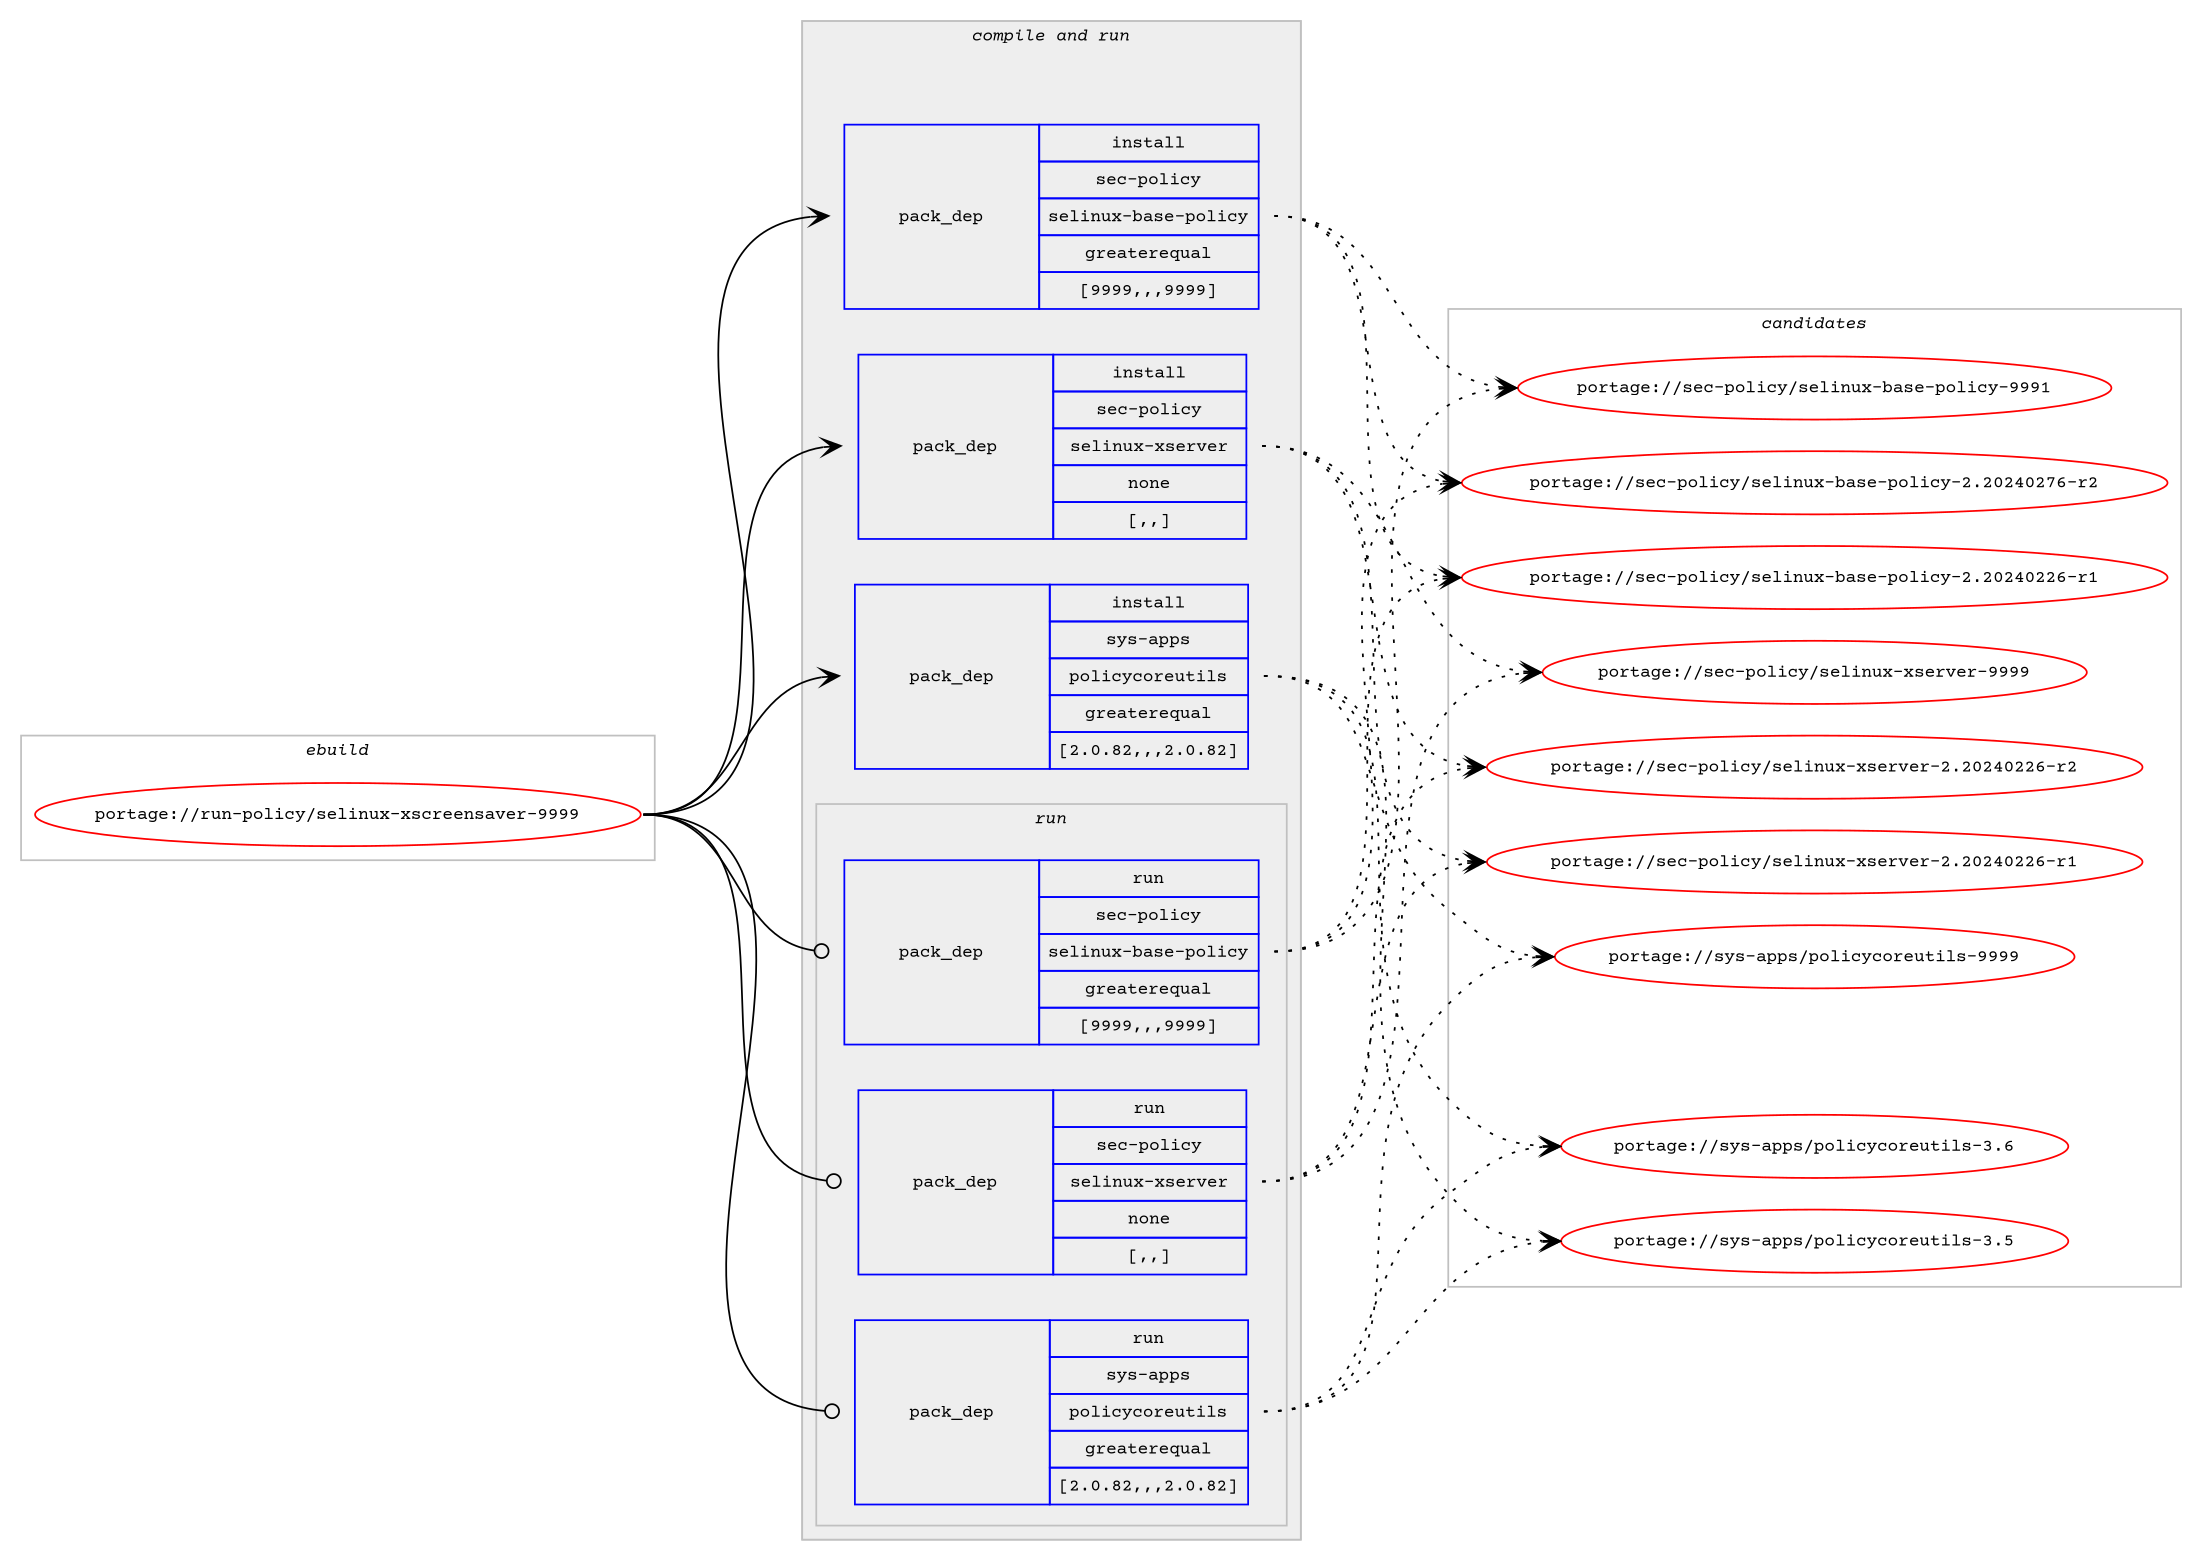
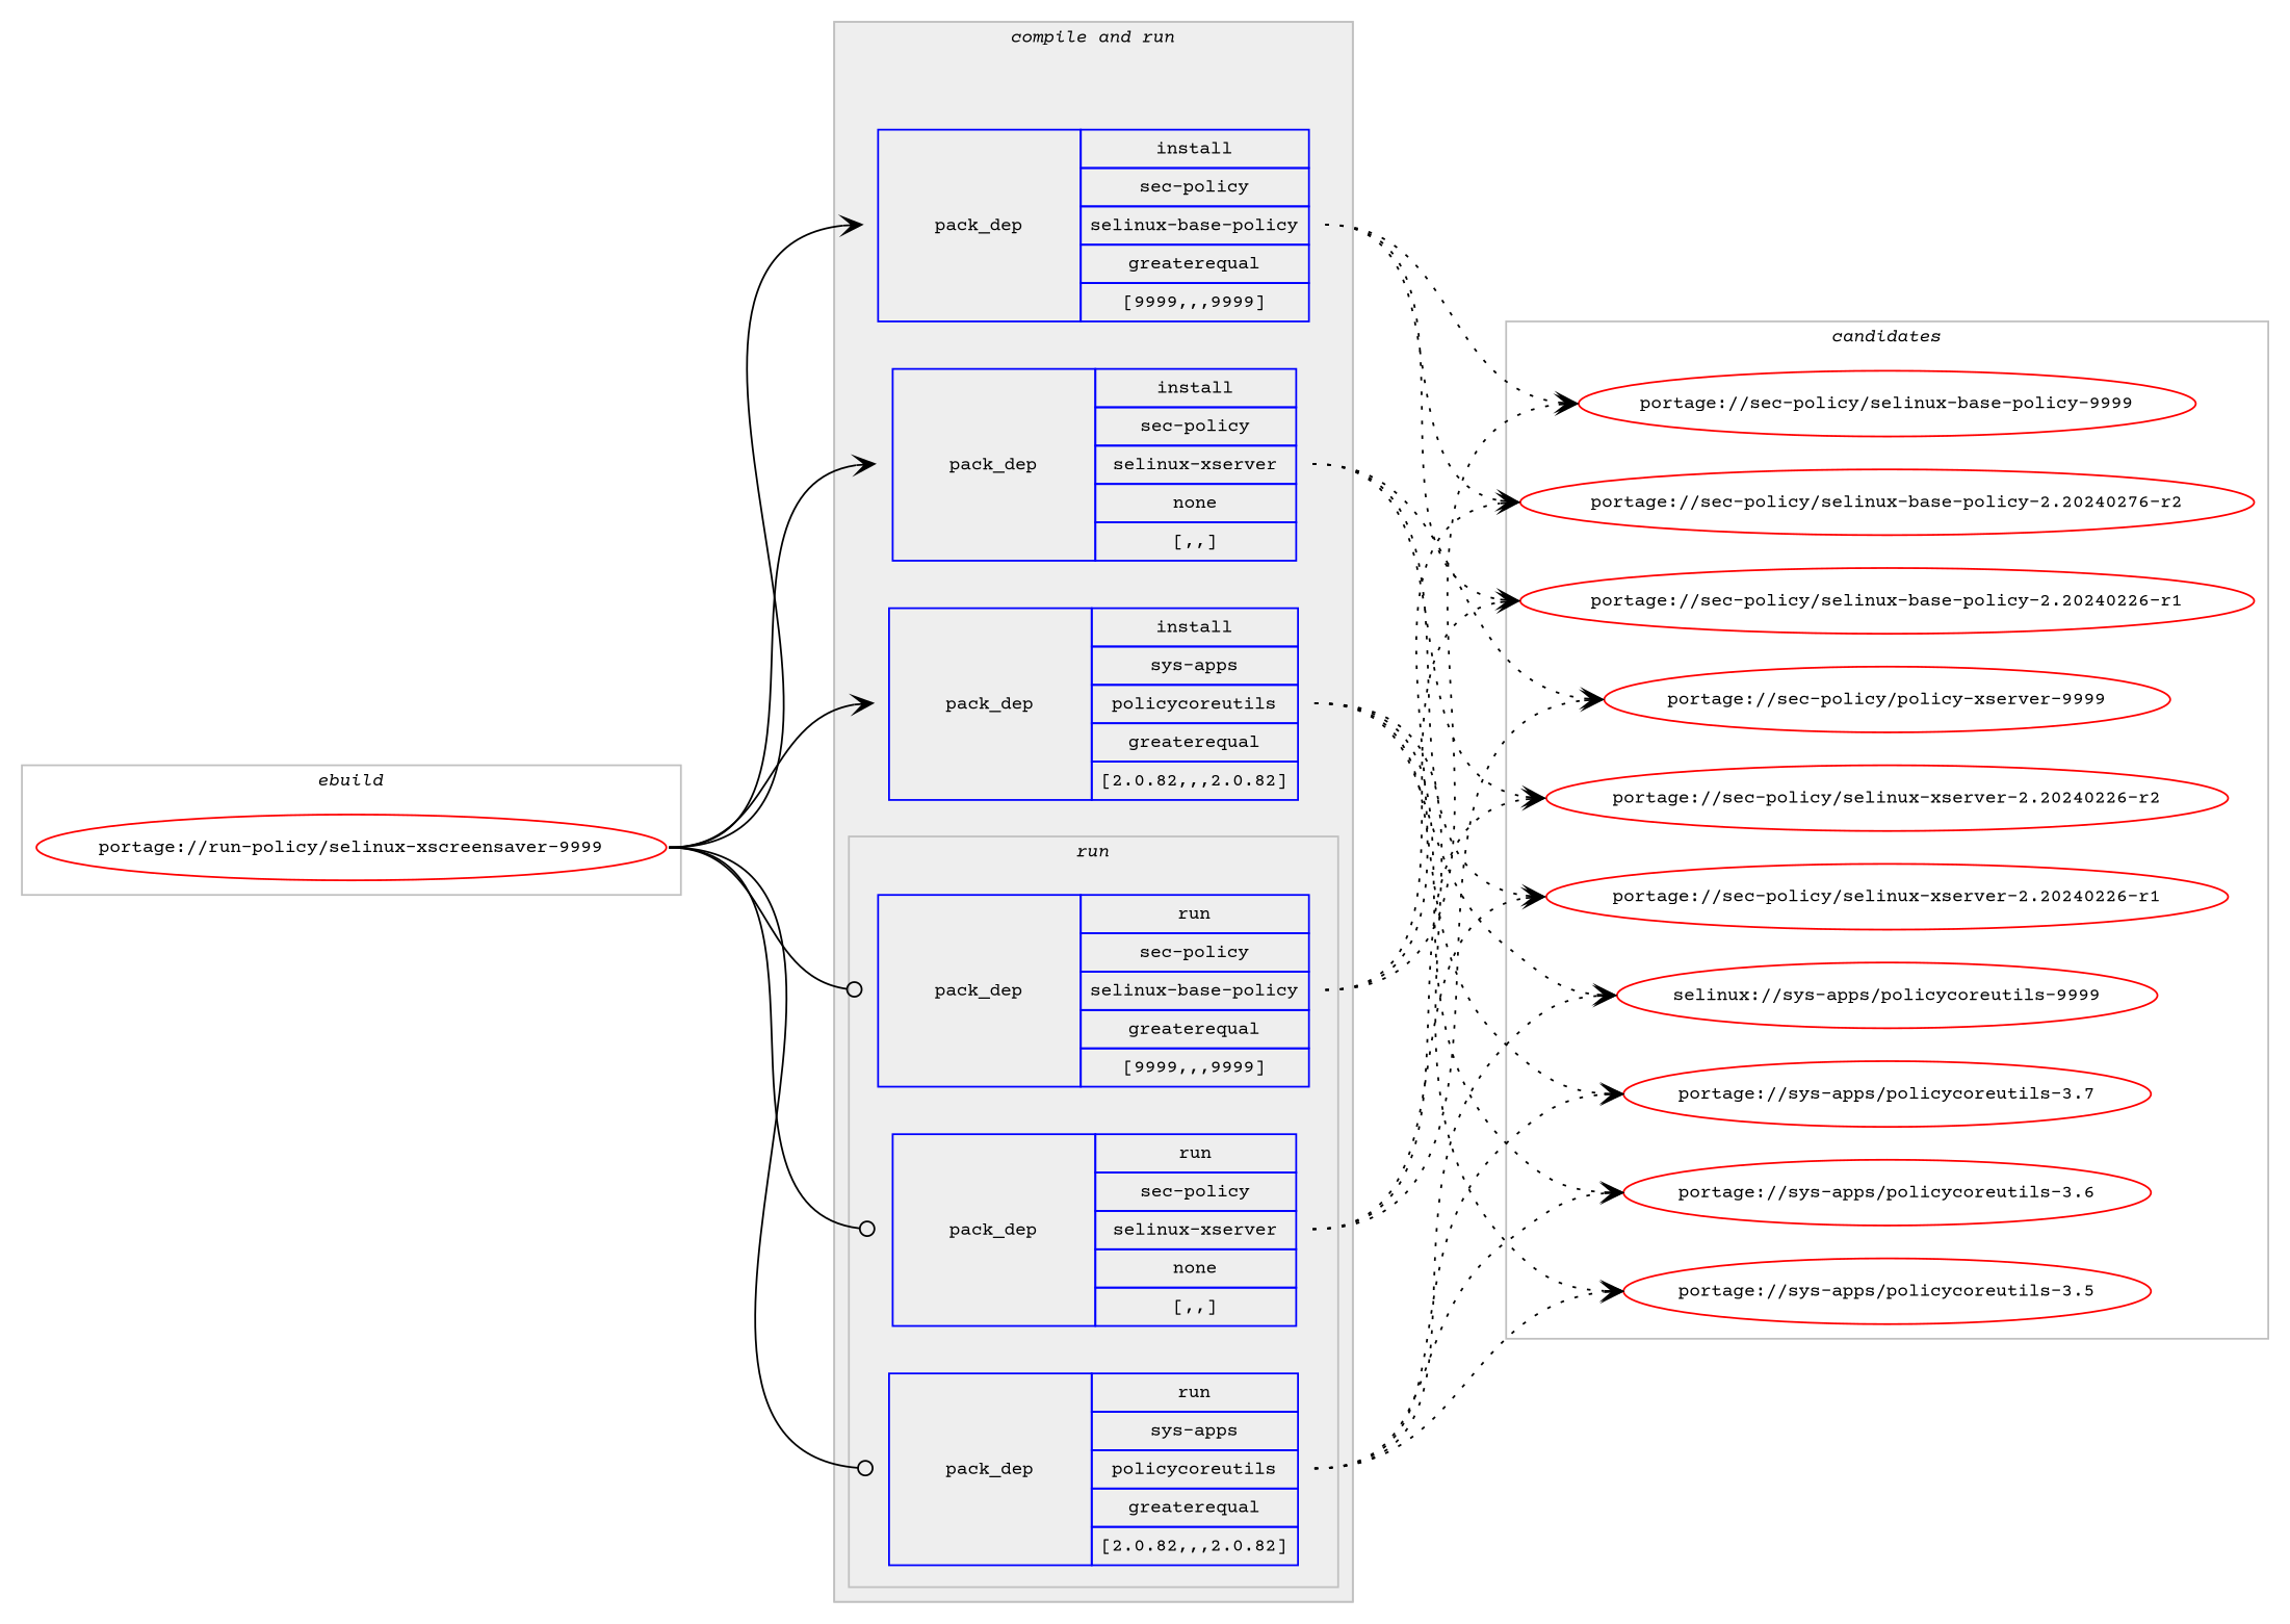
  digraph {
    compound=true
    concentrate=true
    fontname="Courier Prime"
    fontsize=10
    newrank=true
    rankdir=LR
    ranksep=1.5
    node [color=red fontname="Courier Prime" fontsize=10]
    edge [arrowhead=vee fontname="Courier Prime" headport=w style=dotted tailport=e weight=100]
    n1 [label="portage://run-policy/selinux-xscreensaver-9999" width=4]
    n2 [color=blue label=<<TABLE BORDER="0" CELLBORDER="1" CELLSPACING="0" CELLPADDING="4" WIDTH="220"><TR><TD ROWSPAN="6" CELLPADDING="30">pack_dep</TD></TR><TR><TD WIDTH="110">install</TD></TR><TR><TD>sec-policy</TD></TR><TR><TD>selinux-base-policy</TD></TR><TR><TD>greaterequal</TD></TR><TR><TD>[9999,,,9999]</TD></TR></TABLE>> shape=none]
    n3 [color=blue label=<<TABLE BORDER="0" CELLBORDER="1" CELLSPACING="0" CELLPADDING="4" WIDTH="220"><TR><TD ROWSPAN="6" CELLPADDING="30">pack_dep</TD></TR><TR><TD WIDTH="110">install</TD></TR><TR><TD>sec-policy</TD></TR><TR><TD>selinux-xserver</TD></TR><TR><TD>none</TD></TR><TR><TD>[,,]</TD></TR></TABLE>> shape=none]
    n4 [color=blue label=<<TABLE BORDER="0" CELLBORDER="1" CELLSPACING="0" CELLPADDING="4" WIDTH="220"><TR><TD ROWSPAN="6" CELLPADDING="30">pack_dep</TD></TR><TR><TD WIDTH="110">install</TD></TR><TR><TD>sys-apps</TD></TR><TR><TD>policycoreutils</TD></TR><TR><TD>greaterequal</TD></TR><TR><TD>[2.0.82,,,2.0.82]</TD></TR></TABLE>> shape=none]
    n5 [color=blue label=<<TABLE BORDER="0" CELLBORDER="1" CELLSPACING="0" CELLPADDING="4" WIDTH="220"><TR><TD ROWSPAN="6" CELLPADDING="30">pack_dep</TD></TR><TR><TD WIDTH="110">run</TD></TR><TR><TD>sec-policy</TD></TR><TR><TD>selinux-base-policy</TD></TR><TR><TD>greaterequal</TD></TR><TR><TD>[9999,,,9999]</TD></TR></TABLE>> shape=none]
    n6 [color=blue label=<<TABLE BORDER="0" CELLBORDER="1" CELLSPACING="0" CELLPADDING="4" WIDTH="220"><TR><TD ROWSPAN="6" CELLPADDING="30">pack_dep</TD></TR><TR><TD WIDTH="110">run</TD></TR><TR><TD>sec-policy</TD></TR><TR><TD>selinux-xserver</TD></TR><TR><TD>none</TD></TR><TR><TD>[,,]</TD></TR></TABLE>> shape=none]
    n7 [color=blue label=<<TABLE BORDER="0" CELLBORDER="1" CELLSPACING="0" CELLPADDING="4" WIDTH="220"><TR><TD ROWSPAN="6" CELLPADDING="30">pack_dep</TD></TR><TR><TD WIDTH="110">run</TD></TR><TR><TD>sys-apps</TD></TR><TR><TD>policycoreutils</TD></TR><TR><TD>greaterequal</TD></TR><TR><TD>[2.0.82,,,2.0.82]</TD></TR></TABLE>> shape=none]
-   n8 [label="portage://sec-policy/selinux-base-policy-9991" width=4]
+   n8 [label="portage://sec-policy/selinux-base-policy-9999" width=4]
    n9 [label="portage://sec-policy/selinux-base-policy-2.20240276-r2" width=4]
    n10 [label="portage://sec-policy/selinux-base-policy-2.20240226-r1" width=4]
-   n11 [label="portage://sec-policy/selinux-xserver-9999" width=4]
+   n11 [label="portage://sec-policy/policy-xserver-9999" width=4]
    n12 [label="portage://sec-policy/selinux-xserver-2.20240226-r2" width=4]
    n13 [label="portage://sec-policy/selinux-xserver-2.20240226-r1" width=4]
-   n14 [label="portage://sys-apps/policycoreutils-9999" width=4]
+   n14 [label="selinux://sys-apps/policycoreutils-9999" width=4]
+   n15 [label="portage://sys-apps/policycoreutils-3.7" width=4]
    n16 [label="portage://sys-apps/policycoreutils-3.6" width=4]
    n17 [label="portage://sys-apps/policycoreutils-3.5" width=4]
    subgraph cluster_1 {
      color=gray
      label=<<i>ebuild</i>>
      n1
    }
    subgraph cluster_2 {
      color=gray
      label=<<i>dependencies</i>>
      subgraph cluster_3 {
        color=gray
        fillcolor="#eeeeee"
        label=<<i>compile</i>>
        style=filled
        subgraph sub_4 {
          color=gray
          fillcolor="#eeeeee"
          label=<<i>compile</i>>
          style=filled
          n2
        }
        subgraph sub_5 {
          color=gray
          fillcolor="#eeeeee"
          label=<<i>compile</i>>
          style=filled
          n3
        }
        subgraph sub_6 {
          color=gray
          fillcolor="#eeeeee"
          label=<<i>compile</i>>
          style=filled
          n4
        }
      }
      subgraph cluster_7 {
        color=gray
        fillcolor="#eeeeee"
        label=<<i>compile and run</i>>
        style=filled
      }
      subgraph cluster_8 {
        color=gray
        fillcolor="#eeeeee"
        label=<<i>run</i>>
        style=filled
        subgraph sub_9 {
          color=gray
          fillcolor="#eeeeee"
          label=<<i>run</i>>
          style=filled
          n5
        }
        subgraph sub_10 {
          color=gray
          fillcolor="#eeeeee"
          label=<<i>run</i>>
          style=filled
          n6
        }
        subgraph sub_11 {
          color=gray
          fillcolor="#eeeeee"
          label=<<i>run</i>>
          style=filled
          n7
        }
      }
    }
    subgraph cluster_12 {
      color=gray
      label=<<i>candidates</i>>
      rank=same
      subgraph sub_13 {
        color=black
        label=<<i>candidates</i>>
        nodesep=1
        rank=same
        n8
        n9
        n10
      }
      subgraph sub_14 {
        color=black
        label=<<i>candidates</i>>
        nodesep=1
        rank=same
        n11
        n12
        n13
      }
      subgraph sub_15 {
        color=black
        label=<<i>candidates</i>>
        nodesep=1
        rank=same
        n14
+       n15
        n16
        n17
      }
      subgraph sub_16 {
        color=black
        label=<<i>candidates</i>>
        nodesep=1
        rank=same
        n8
        n9
        n10
      }
      subgraph sub_17 {
        color=black
        label=<<i>candidates</i>>
        nodesep=1
        rank=same
        n11
        n12
        n13
      }
      subgraph sub_18 {
        color=black
        label=<<i>candidates</i>>
        nodesep=1
        rank=same
        n14
+       n15
        n16
        n17
      }
    }
    n1 -> n2 [style=solid weight=20]
    n1 -> n3 [style=solid weight=20]
    n1 -> n4 [style=solid weight=20]
    n1 -> n5 [arrowhead=odot style=solid weight=20]
    n1 -> n6 [arrowhead=odot style=solid weight=20]
    n1 -> n7 [arrowhead=odot style=solid weight=20]
    n2 -> n8
    n2 -> n9
    n2 -> n10
    n3 -> n11
    n3 -> n12
    n3 -> n13
    n4 -> n14
+   n4 -> n15
    n4 -> n16
    n4 -> n17
    n5 -> n8
    n5 -> n9
    n5 -> n10
    n6 -> n11
    n6 -> n12
    n6 -> n13
    n7 -> n14
+   n7 -> n15
    n7 -> n16
    n7 -> n17
  }
